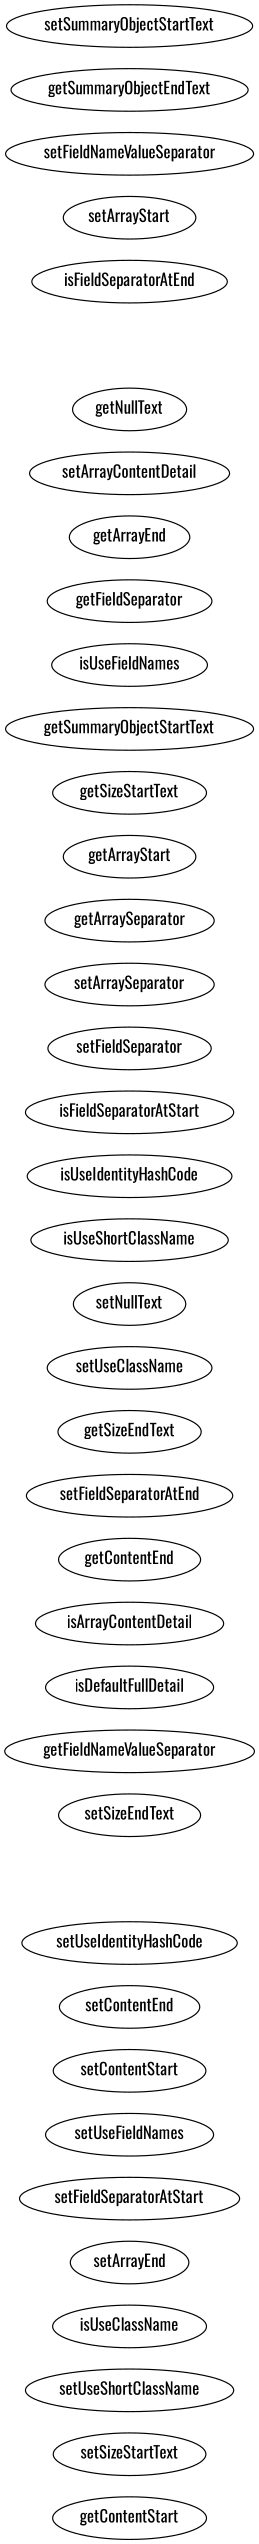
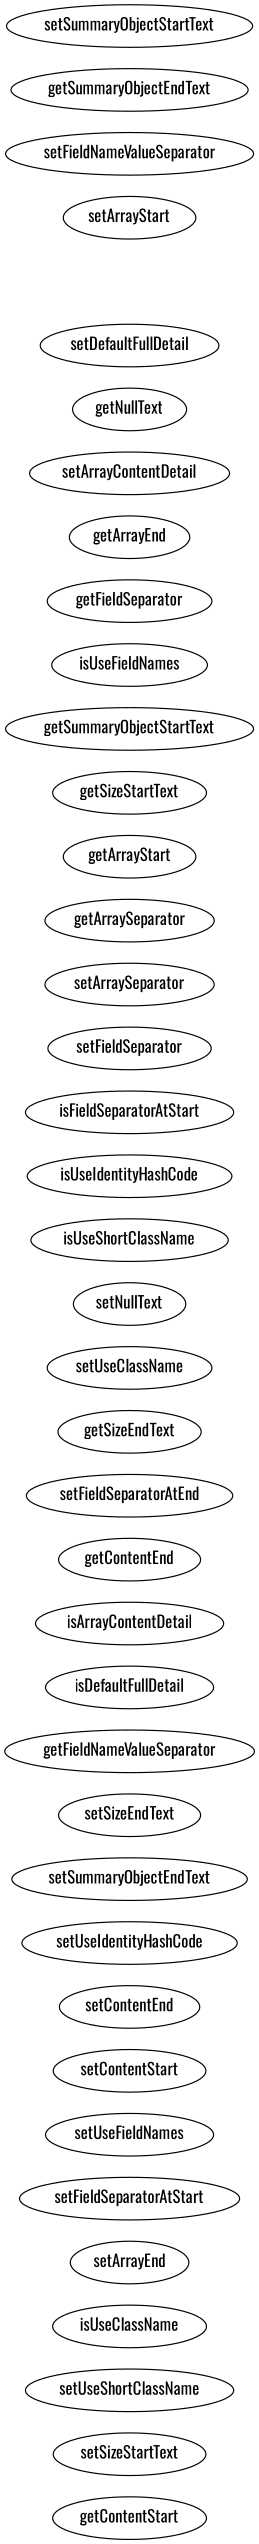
  digraph {
    rankdir=LR
    fontname=Oswald
    node [fontname=Oswald]
    getContentStart
    setSizeStartText
    setUseShortClassName
    isUseClassName
    setArrayEnd
    setFieldSeparatorAtStart
    setUseFieldNames
    setContentStart
    setContentEnd
    setUseIdentityHashCode
+   setSummaryObjectEndText
    setSizeEndText
    getFieldNameValueSeparator
    isDefaultFullDetail
    isArrayContentDetail
    getContentEnd
    setFieldSeparatorAtEnd
    getSizeEndText
    setUseClassName
    setNullText
    isUseShortClassName
    isUseIdentityHashCode
    isFieldSeparatorAtStart
    setFieldSeparator
    setArraySeparator
    getArraySeparator
    getArrayStart
    getSizeStartText
    getSummaryObjectStartText
    isUseFieldNames
    getFieldSeparator
    getArrayEnd
    setArrayContentDetail
    getNullText
-   isFieldSeparatorAtEnd
+   setDefaultFullDetail
    setArrayStart
    setFieldNameValueSeparator
    getSummaryObjectEndText
    setSummaryObjectStartText
  }
